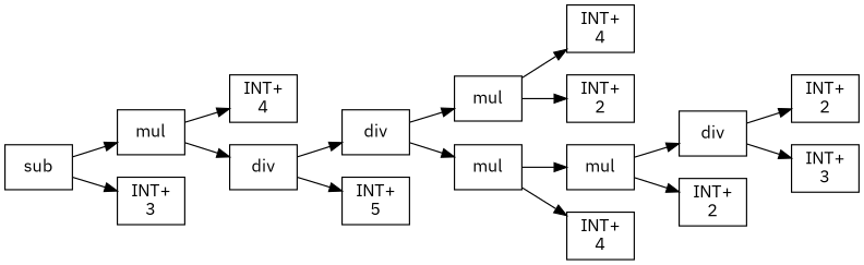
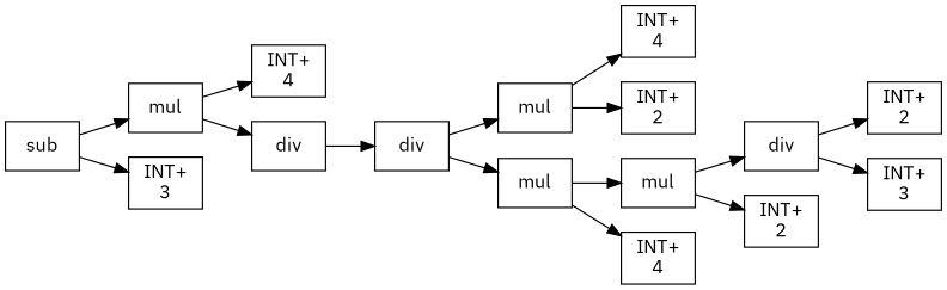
  digraph {
    rankdir=LR
    fontname="IBM Plex Sans"
    node [shape=box fontname="IBM Plex Sans"]
    edge [fontname="IBM Plex Sans"]
    n1 [label=sub]
    n2 [label=mul]
    n3 [label="INT+\n3"]
    n4 [label="INT+\n4"]
    n5 [label=div]
    n6 [label=div]
-   n7 [label="INT+\n5"]
    n8 [label=mul]
    n9 [label=mul]
    n10 [label="INT+\n4"]
    n11 [label="INT+\n2"]
    n12 [label=mul]
    n13 [label="INT+\n4"]
    n14 [label=div]
    n15 [label="INT+\n2"]
    n16 [label="INT+\n2"]
    n17 [label="INT+\n3"]
    n1 -> n2
    n1 -> n3
    n2 -> n4
    n2 -> n5
    n5 -> n6
-   n5 -> n7
    n6 -> n8
    n6 -> n9
    n8 -> n10
    n8 -> n11
    n9 -> n12
    n9 -> n13
    n12 -> n14
    n12 -> n15
    n14 -> n16
    n14 -> n17
  }
